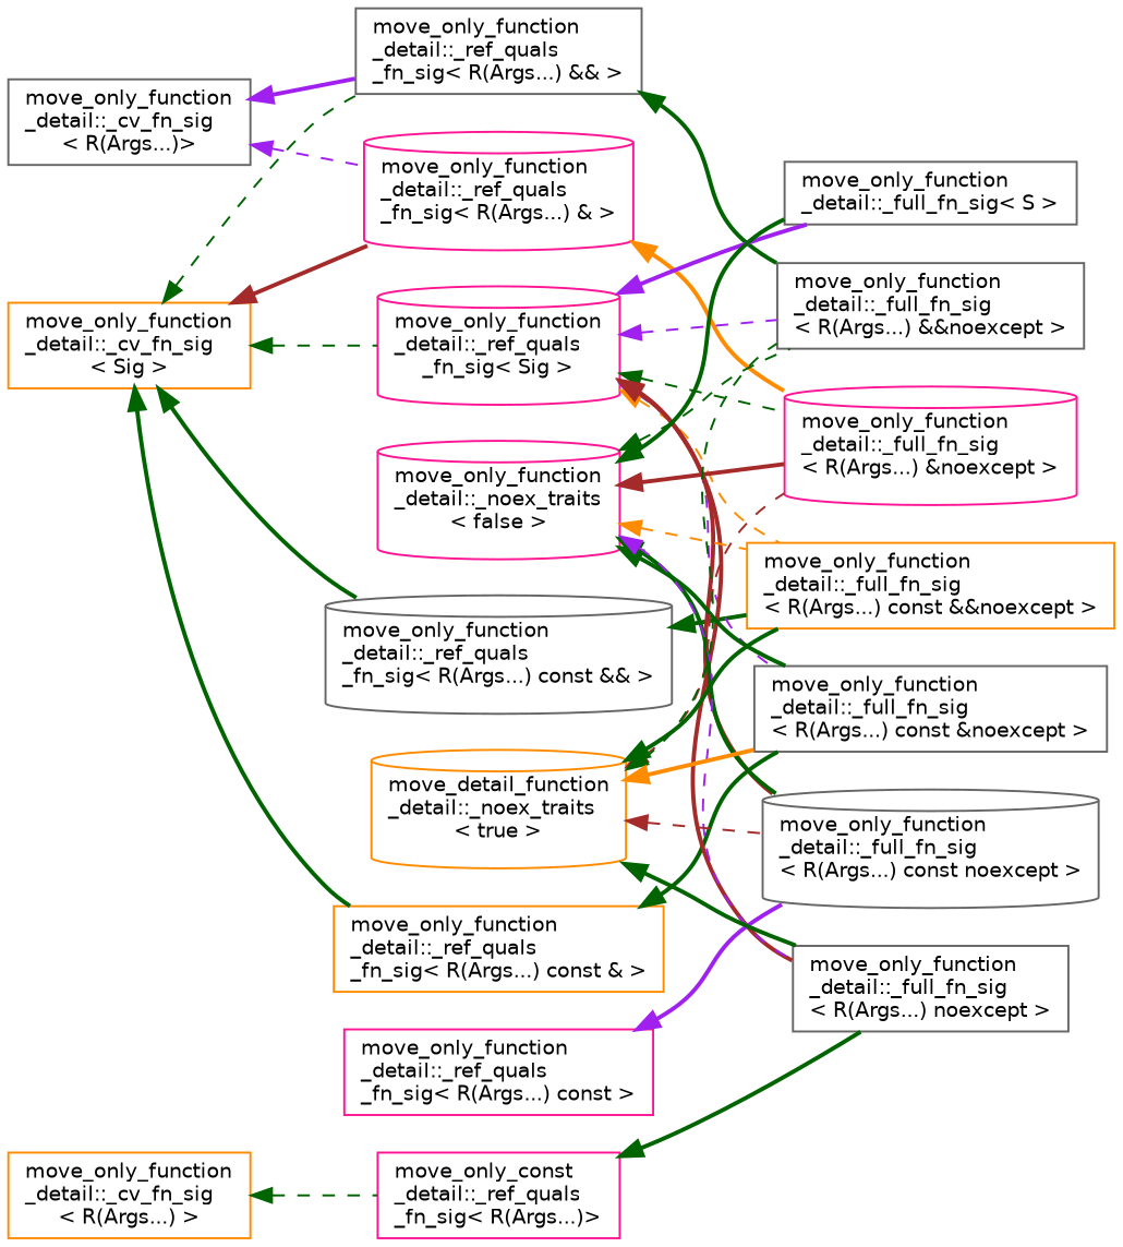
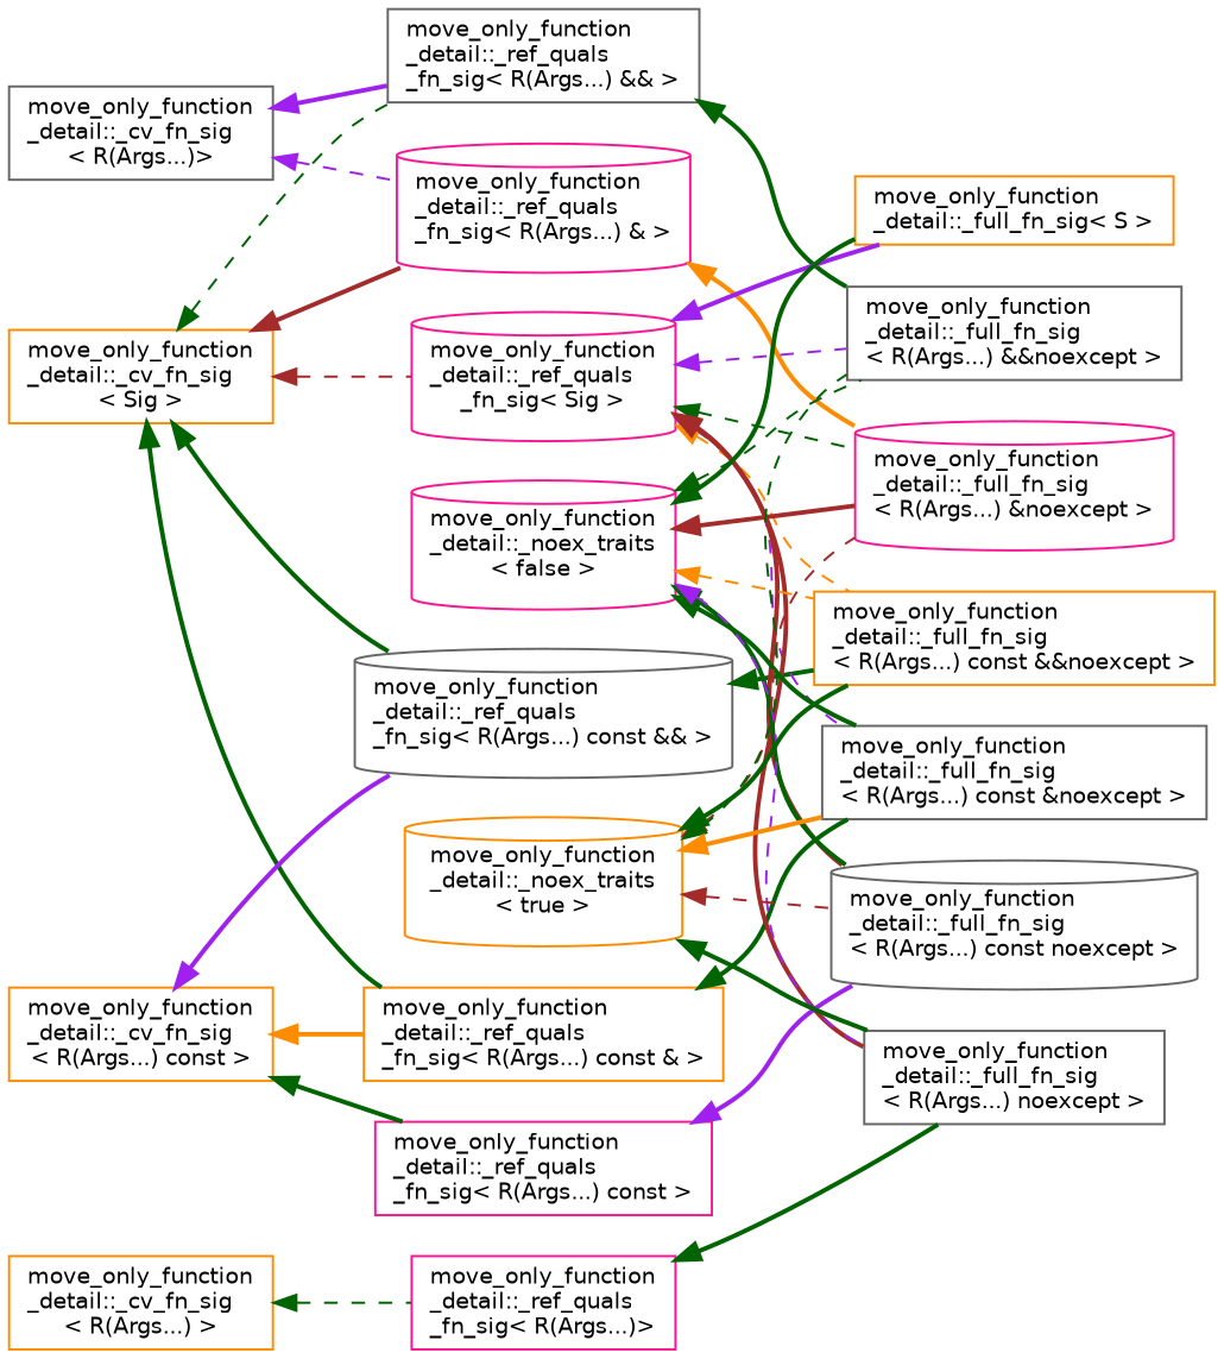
  digraph {
    rankdir=LR
    node [color=gray40 fillcolor=white fontname=Helvetica fontsize=10 shape=box style=filled]
    edge [color=darkgreen dir=back fontname=Helvetica fontsize=10 labelfontname=Helvetica labelfontsize=10 style=bold]
    n1 [color=darkorange height=0.2 label="move_only_function\l_detail::_cv_fn_sig\l\< Sig \>" width=0.4]
    n2 [color=deeppink height=0.2 label="move_only_function\l_detail::_ref_quals\l_fn_sig\< R(Args...) & \>" shape=cylinder width=0.4]
    n3 [height=0.2 label="move_only_function\l_detail::_ref_quals\l_fn_sig\< R(Args...) && \>" width=0.4]
    n4 [color=darkorange height=0.2 label="move_only_function\l_detail::_ref_quals\l_fn_sig\< R(Args...) const & \>" width=0.4]
    n5 [height=0.2 label="move_only_function\l_detail::_ref_quals\l_fn_sig\< R(Args...) const && \>" shape=cylinder width=0.4]
    n6 [color=deeppink height=0.2 label="move_only_function\l_detail::_ref_quals\l_fn_sig\< Sig \>" shape=cylinder width=0.4]
    n7 [color=deeppink height=0.2 label="move_only_function\l_detail::_full_fn_sig\l\< R(Args...) &noexcept \>" shape=cylinder width=0.4]
    n8 [height=0.2 label="move_only_function\l_detail::_full_fn_sig\l\< R(Args...) &&noexcept \>" width=0.4]
    n9 [height=0.2 label="move_only_function\l_detail::_full_fn_sig\l\< R(Args...) const &noexcept \>" width=0.4]
    n10 [color=darkorange height=0.2 label="move_only_function\l_detail::_full_fn_sig\l\< R(Args...) const &&noexcept \>" width=0.4]
-   n11 [height=0.2 label="move_only_function\l_detail::_full_fn_sig\< S \>" width=0.4]
+   n11 [color=darkorange height=0.2 label="move_only_function\l_detail::_full_fn_sig\< S \>" width=0.4]
    n12 [height=0.2 label="move_only_function\l_detail::_full_fn_sig\l\< R(Args...) const noexcept \>" shape=cylinder width=0.4]
    n13 [height=0.2 label="move_only_function\l_detail::_full_fn_sig\l\< R(Args...) noexcept \>" width=0.4]
    n14 [color=darkorange height=0.2 label="move_only_function\l_detail::_cv_fn_sig\l\< R(Args...) \>" width=0.4]
-   n15 [color=deeppink height=0.2 label="move_only_const\l_detail::_ref_quals\l_fn_sig\< R(Args...)\>" width=0.4]
+   n15 [color=deeppink height=0.2 label="move_only_function\l_detail::_ref_quals\l_fn_sig\< R(Args...)\>" width=0.4]
+   n16 [color=darkorange height=0.2 label="move_only_function\l_detail::_cv_fn_sig\l\< R(Args...) const \>" width=0.4]
    n17 [color=deeppink height=0.2 label="move_only_function\l_detail::_ref_quals\l_fn_sig\< R(Args...) const \>" width=0.4]
    n18 [height=0.2 label="move_only_function\l_detail::_cv_fn_sig\l\< R(Args...)\>" width=0.4]
    n19 [color=deeppink height=0.2 label="move_only_function\l_detail::_noex_traits\l\< false \>" shape=cylinder width=0.4]
-   n20 [color=darkorange height=0.2 label="move_detail_function\l_detail::_noex_traits\l\< true \>" shape=cylinder width=0.4]
+   n20 [color=darkorange height=0.2 label="move_only_function\l_detail::_noex_traits\l\< true \>" shape=cylinder width=0.4]
    n1 -> n2 [color=brown]
    n1 -> n3 [style=dashed]
    n1 -> n4
    n1 -> n5
-   n1 -> n6 [style=dashed]
+   n1 -> n6 [color=brown style=dashed]
    n2 -> n7 [color=darkorange]
    n3 -> n8
    n4 -> n9
    n5 -> n10
    n6 -> n7 [style=dashed]
    n6 -> n8 [color=purple style=dashed]
    n6 -> n9 [color=purple style=dashed]
    n6 -> n10 [color=darkorange style=dashed]
    n6 -> n11 [color=purple]
    n6 -> n12 [color=brown]
    n6 -> n13 [color=brown]
    n14 -> n15 [style=dashed]
    n15 -> n13
+   n16 -> n4 [color=darkorange]
+   n16 -> n5 [color=purple]
+   n16 -> n17
    n17 -> n12 [color=purple]
    n18 -> n2 [color=purple style=dashed]
    n18 -> n3 [color=purple]
    n19 -> n7 [color=brown]
    n19 -> n8 [style=dashed]
    n19 -> n9
    n19 -> n10 [color=darkorange style=dashed]
    n19 -> n11
    n19 -> n12
    n19 -> n13 [color=purple style=dashed]
    n20 -> n7 [color=brown style=dashed]
    n20 -> n8 [style=dashed]
    n20 -> n9 [color=darkorange]
    n20 -> n10
    n20 -> n12 [color=brown style=dashed]
    n20 -> n13
  }
